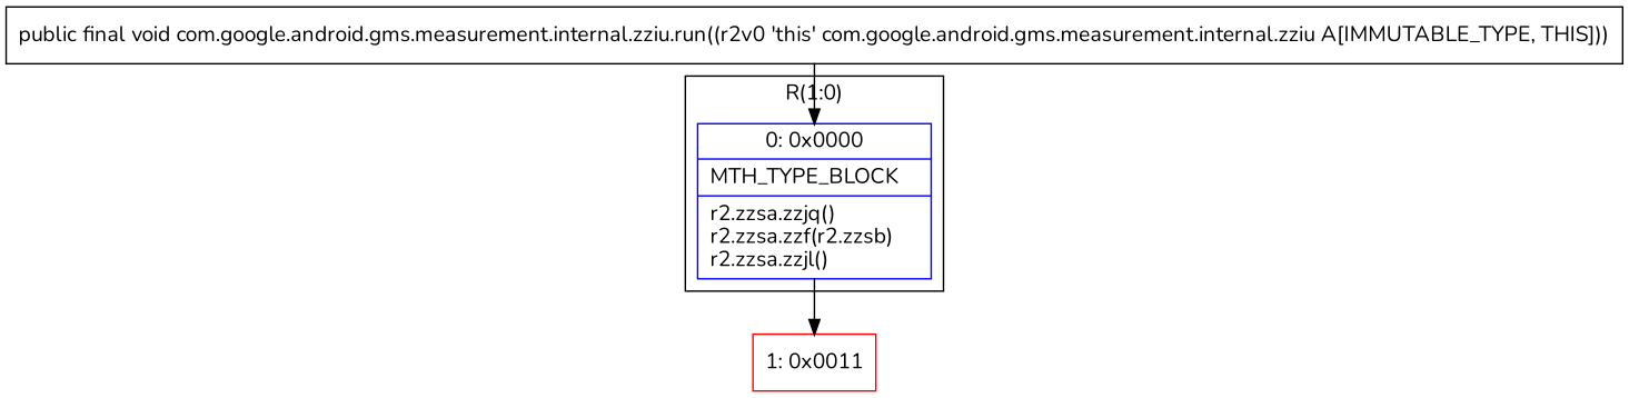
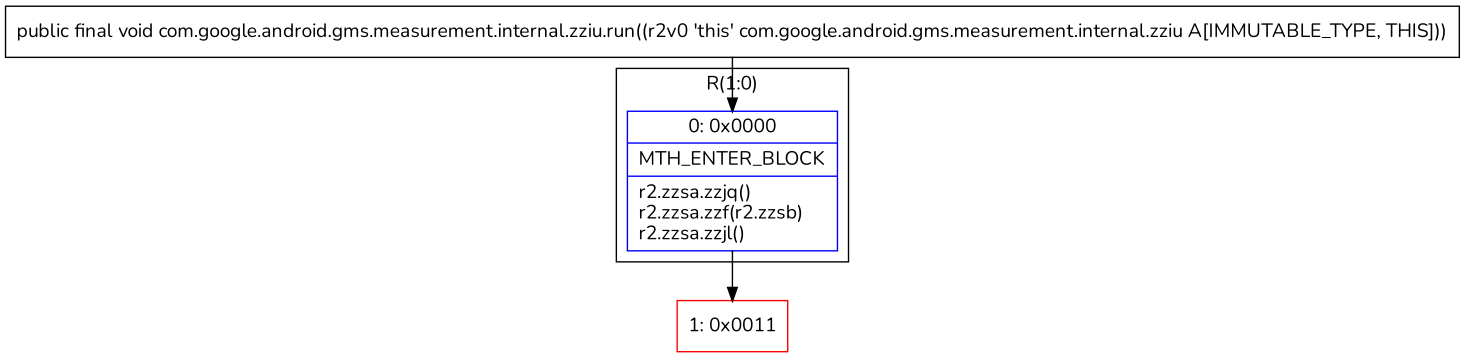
  digraph {
    fontname=Nunito
    node [shape=record fontname=Nunito]
    edge [fontname=Nunito]
-   n1 [color=blue label="{0\:\ 0x0000|MTH_TYPE_BLOCK\l|r2.zzsa.zzjq()\lr2.zzsa.zzf(r2.zzsb)\lr2.zzsa.zzjl()\l}"]
+   n1 [color=blue label="{0\:\ 0x0000|MTH_ENTER_BLOCK\l|r2.zzsa.zzjq()\lr2.zzsa.zzf(r2.zzsb)\lr2.zzsa.zzjl()\l}"]
    n2 [color=red label="{1\:\ 0x0011}"]
    n3 [label="{public final void com.google.android.gms.measurement.internal.zziu.run((r2v0 'this' com.google.android.gms.measurement.internal.zziu A[IMMUTABLE_TYPE, THIS])) }"]
    subgraph cluster_1 {
      label="R(1:0)"
      n1
    }
    n1 -> n2
    n3 -> n1
  }
